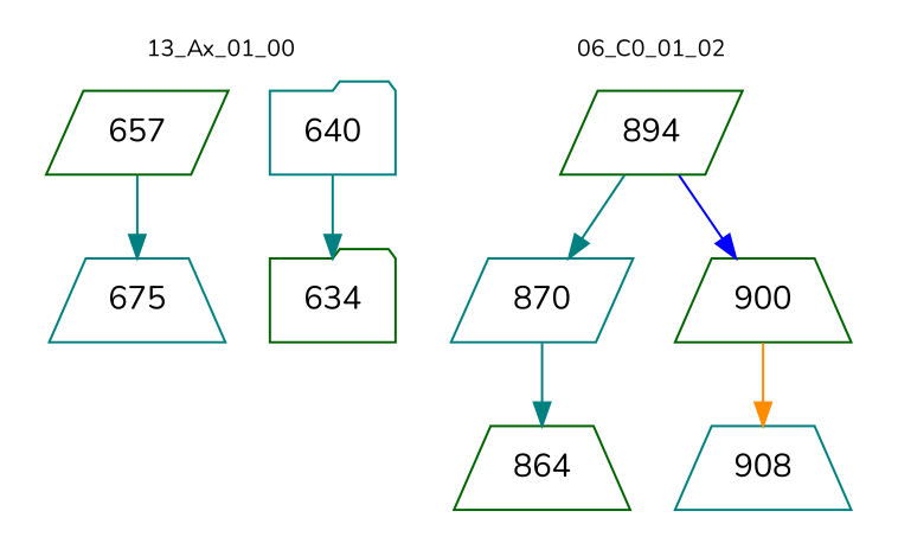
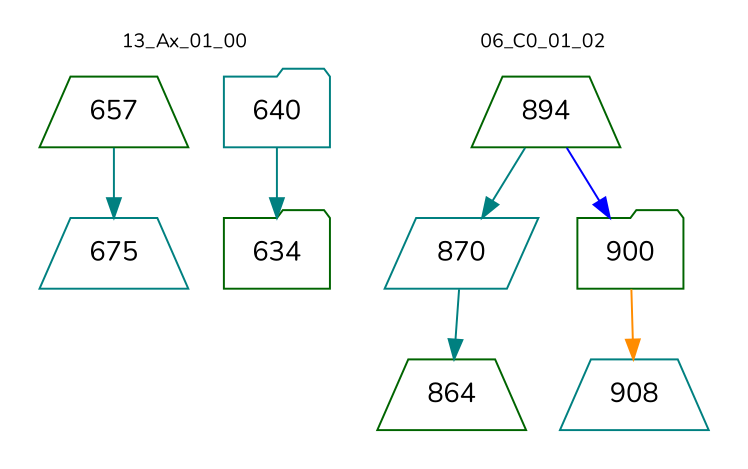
  digraph {
    fontname=Nunito
    node [color=darkgreen fontname=Nunito shape=trapezium]
    edge [color=teal fontname=Nunito]
    n1 [color=teal label=640 shape=folder]
-   n2 [label=657 shape=parallelogram]
+   n2 [label=657]
    n3 [label=634 shape=folder]
    n4 [color=teal label=675]
-   n5 [label=894 shape=parallelogram]
+   n5 [label=894]
    n6 [color=teal label=870 shape=parallelogram]
-   n7 [label=900]
+   n7 [label=900 shape=folder]
    n8 [label=864]
    n9 [color=teal label=908]
    subgraph cluster_1 {
      color=white
      fontsize=10
      label="13_Ax_01_00"
      n1
      n2
      n3
      n4
    }
    subgraph cluster_2 {
      color=white
      fontsize=10
      label="06_C0_01_02"
      n5
      n6
      n7
      n8
      n9
    }
    n1 -> n3
    n2 -> n4
    n5 -> n6
    n5 -> n7 [color=blue]
    n6 -> n8
    n7 -> n9 [color=darkorange]
  }
